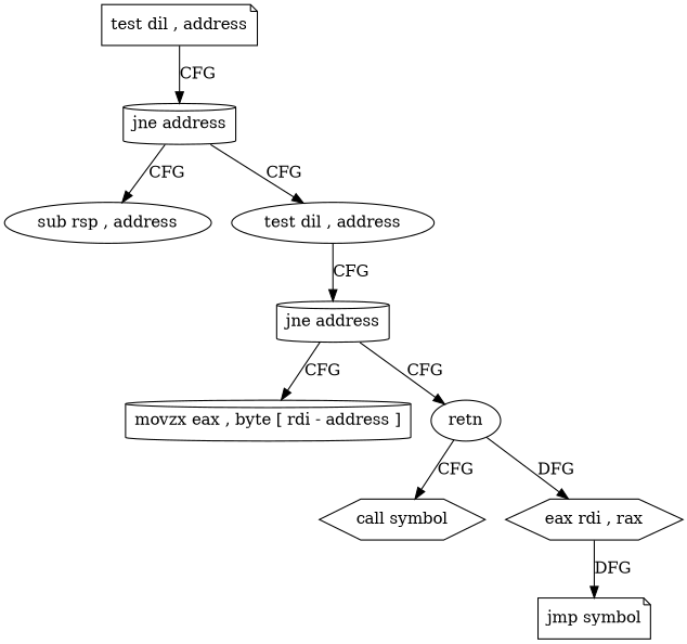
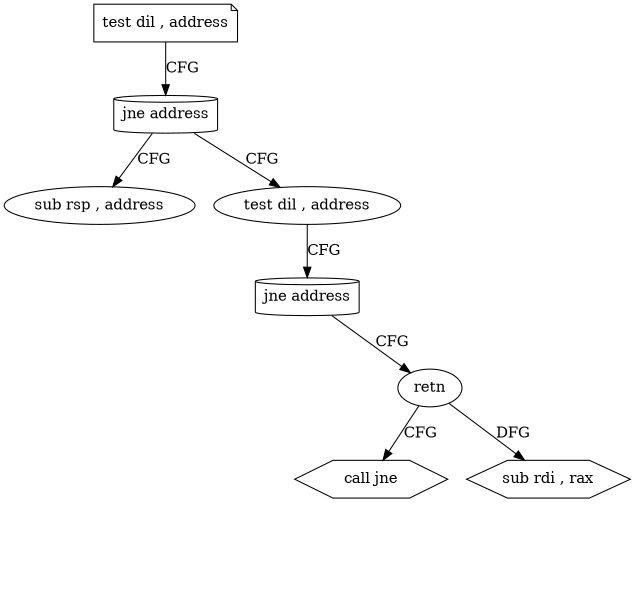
  digraph {
    node [shape=cylinder]
    n1 [label="test dil , address" shape=note]
    n2 [label="jne address"]
    n3 [label="sub rsp , address" shape=ellipse]
    n4 [label="test dil , address" shape=ellipse]
    n5 [label="jne address"]
-   n6 [label="call symbol" shape=hexagon]
-   n7 [label="movzx eax , byte [ rdi - address ]"]
+   n6 [label="call jne" shape=hexagon]
    n8 [label=retn shape=ellipse]
-   n9 [label="eax rdi , rax" shape=hexagon]
-   n10 [label="jmp symbol" shape=note]
+   n9 [label="sub rdi , rax" shape=hexagon]
    n1 -> n2 [label=CFG]
    n2 -> n3 [label=CFG]
    n2 -> n4 [label=CFG]
    n4 -> n5 [label=CFG]
-   n5 -> n7 [label=CFG]
    n5 -> n8 [label=CFG]
    n8 -> n6 [label=CFG]
    n8 -> n9 [label=DFG]
-   n9 -> n10 [label=DFG]
  }
